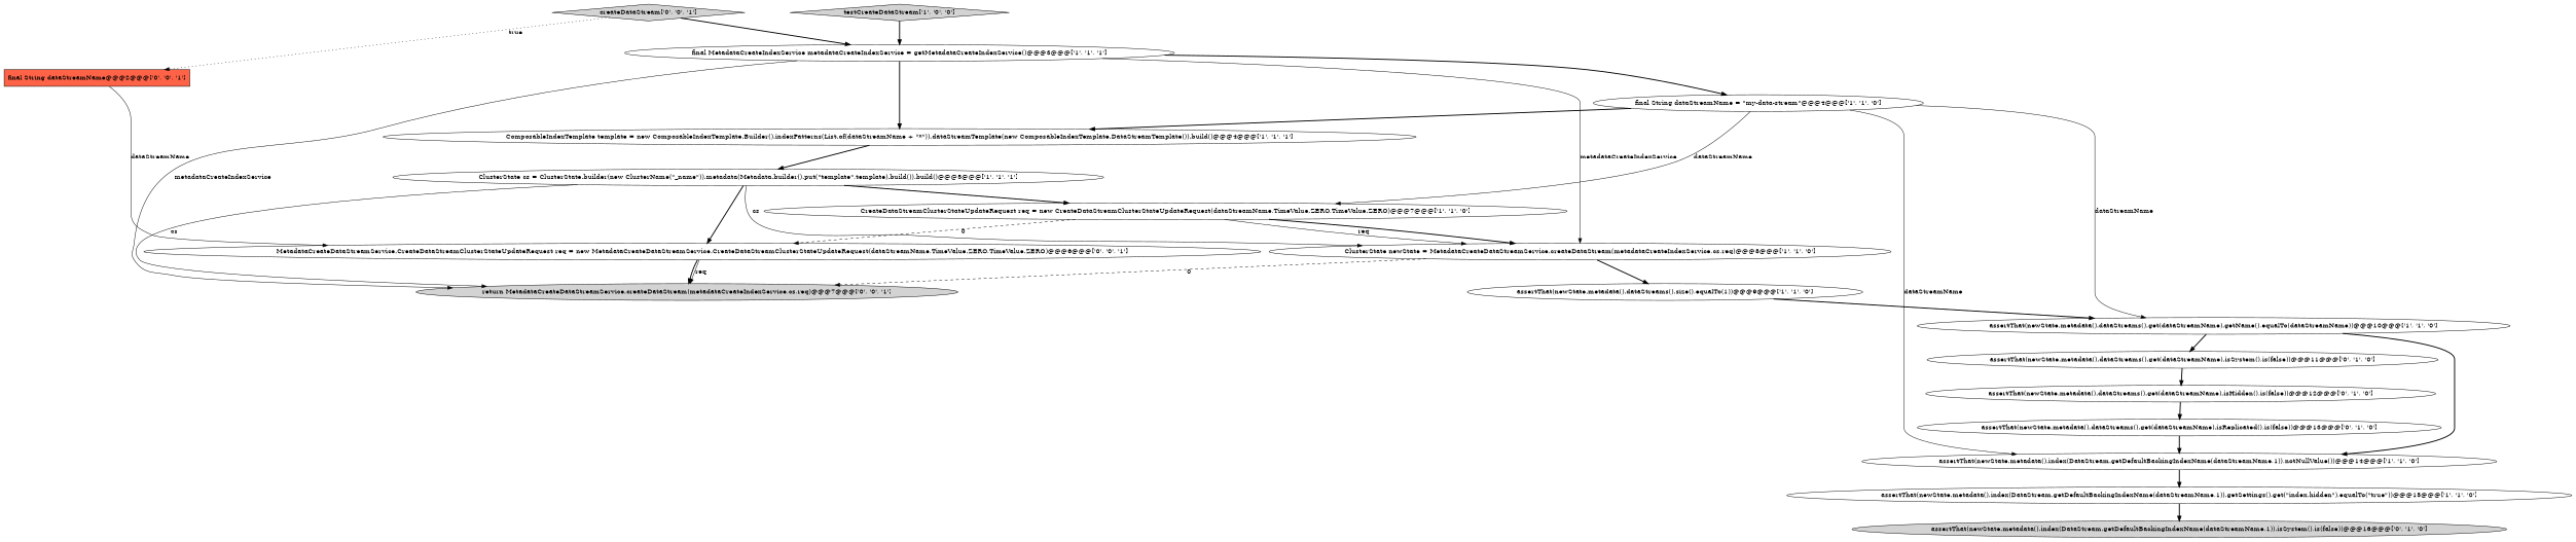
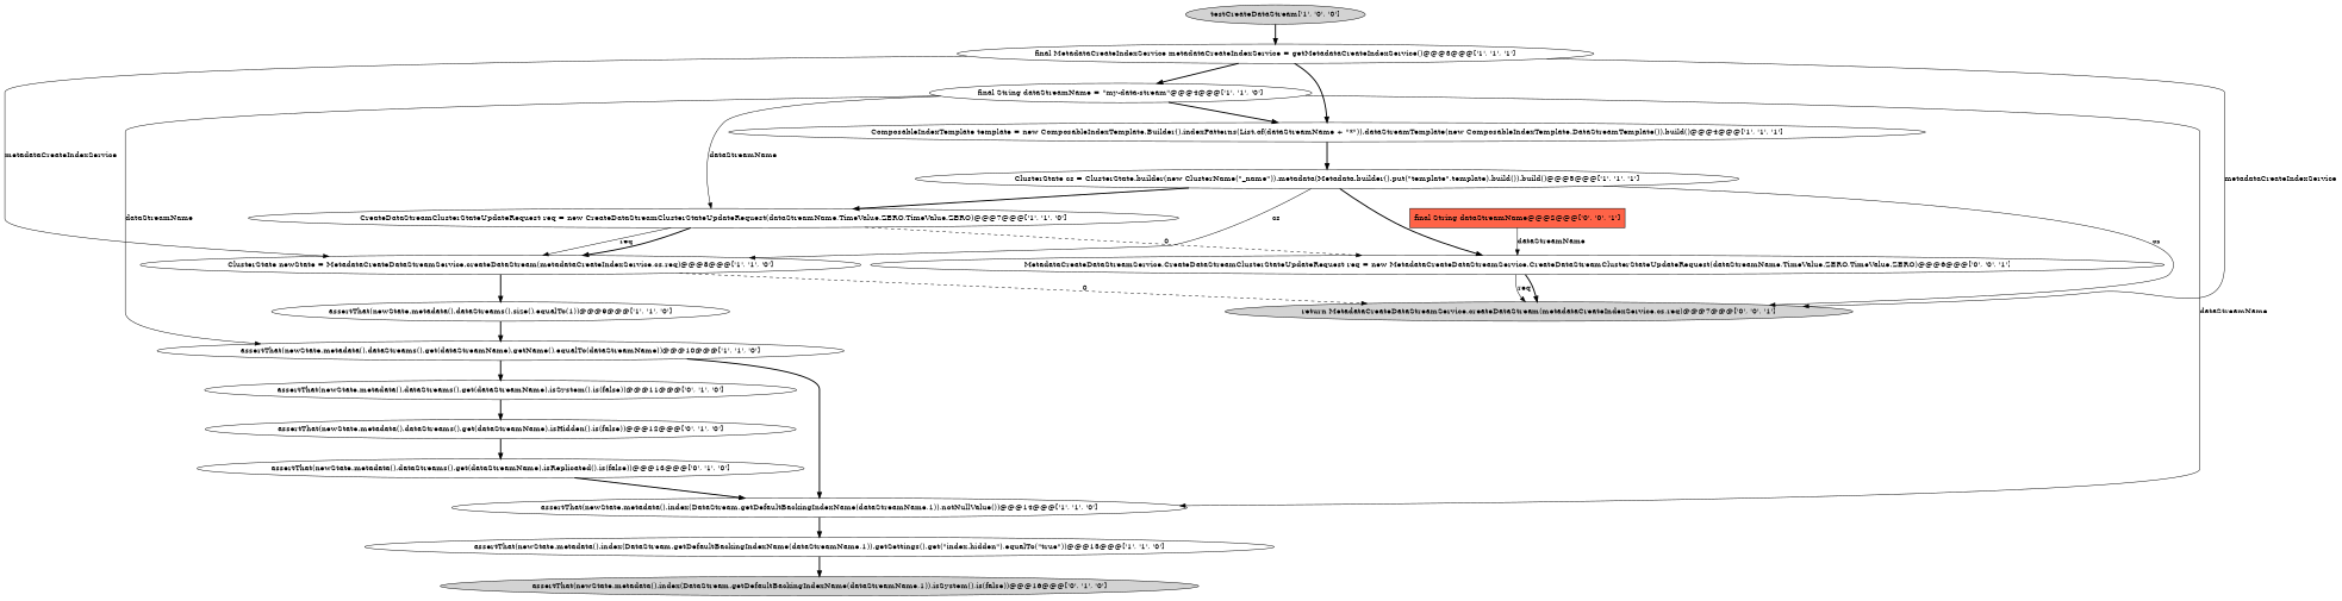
  digraph {
    node [fillcolor=white shape=ellipse style=filled]
    edge [style=bold]
    n1 [label="assertThat(newState.metadata().index(DataStream.getDefaultBackingIndexName(dataStreamName,1)).getSettings().get(\"index.hidden\"),equalTo(\"true\"))@@@15@@@['1', '1', '0']"]
    n2 [fillcolor=lightgray label="assertThat(newState.metadata().index(DataStream.getDefaultBackingIndexName(dataStreamName,1)).isSystem(),is(false))@@@16@@@['0', '1', '0']"]
    n3 [fillcolor=tomato label="final String dataStreamName@@@2@@@['0', '0', '1']" shape=box]
    n4 [label="MetadataCreateDataStreamService.CreateDataStreamClusterStateUpdateRequest req = new MetadataCreateDataStreamService.CreateDataStreamClusterStateUpdateRequest(dataStreamName,TimeValue.ZERO,TimeValue.ZERO)@@@6@@@['0', '0', '1']"]
    n5 [fillcolor=lightgray label="return MetadataCreateDataStreamService.createDataStream(metadataCreateIndexService,cs,req)@@@7@@@['0', '0', '1']"]
-   n6 [fillcolor=lightgray label="createDataStream['0', '0', '1']" shape=diamond]
    n7 [label="final MetadataCreateIndexService metadataCreateIndexService = getMetadataCreateIndexService()@@@3@@@['1', '1', '1']"]
    n8 [label="ComposableIndexTemplate template = new ComposableIndexTemplate.Builder().indexPatterns(List.of(dataStreamName + \"*\")).dataStreamTemplate(new ComposableIndexTemplate.DataStreamTemplate()).build()@@@4@@@['1', '1', '1']"]
    n9 [label="final String dataStreamName = \"my-data-stream\"@@@4@@@['1', '1', '0']"]
    n10 [label="ClusterState newState = MetadataCreateDataStreamService.createDataStream(metadataCreateIndexService,cs,req)@@@8@@@['1', '1', '0']"]
    n11 [label="assertThat(newState.metadata().dataStreams().get(dataStreamName).isSystem(),is(false))@@@11@@@['0', '1', '0']"]
    n12 [label="assertThat(newState.metadata().dataStreams().get(dataStreamName).isHidden(),is(false))@@@12@@@['0', '1', '0']"]
    n13 [label="assertThat(newState.metadata().dataStreams().get(dataStreamName).isReplicated(),is(false))@@@13@@@['0', '1', '0']"]
    n14 [label="ClusterState cs = ClusterState.builder(new ClusterName(\"_name\")).metadata(Metadata.builder().put(\"template\",template).build()).build()@@@5@@@['1', '1', '1']"]
    n15 [label="CreateDataStreamClusterStateUpdateRequest req = new CreateDataStreamClusterStateUpdateRequest(dataStreamName,TimeValue.ZERO,TimeValue.ZERO)@@@7@@@['1', '1', '0']"]
    n16 [label="assertThat(newState.metadata().index(DataStream.getDefaultBackingIndexName(dataStreamName,1)),notNullValue())@@@14@@@['1', '1', '0']"]
    n17 [label="assertThat(newState.metadata().dataStreams().get(dataStreamName).getName(),equalTo(dataStreamName))@@@10@@@['1', '1', '0']"]
    n18 [label="assertThat(newState.metadata().dataStreams().size(),equalTo(1))@@@9@@@['1', '1', '0']"]
-   n19 [fillcolor=lightgray label="testCreateDataStream['1', '0', '0']" shape=diamond]
+   n19 [fillcolor=lightgray label="testCreateDataStream['1', '0', '0']"]
    n1 -> n2
    n3 -> n4 [label=dataStreamName style=solid]
    n4 -> n5 [label=req style=solid]
    n4 -> n5
-   n6 -> n3 [label=true style=dotted]
-   n6 -> n7
    n7 -> n5 [label=metadataCreateIndexService style=solid]
    n7 -> n8
    n7 -> n9
    n7 -> n10 [label=metadataCreateIndexService style=solid]
    n8 -> n14
    n9 -> n8
    n9 -> n15 [label=dataStreamName style=solid]
    n9 -> n16 [label=dataStreamName style=solid]
    n9 -> n17 [label=dataStreamName style=solid]
    n10 -> n5 [label=0 style=dashed]
    n10 -> n18
    n11 -> n12
    n12 -> n13
    n13 -> n16
    n14 -> n4
    n14 -> n5 [label=cs style=solid]
    n14 -> n10 [label=cs style=solid]
    n14 -> n15
    n15 -> n4 [label=0 style=dashed]
    n15 -> n10 [label=req style=solid]
    n15 -> n10
    n16 -> n1
    n17 -> n11
    n17 -> n16
    n18 -> n17
    n19 -> n7
  }
